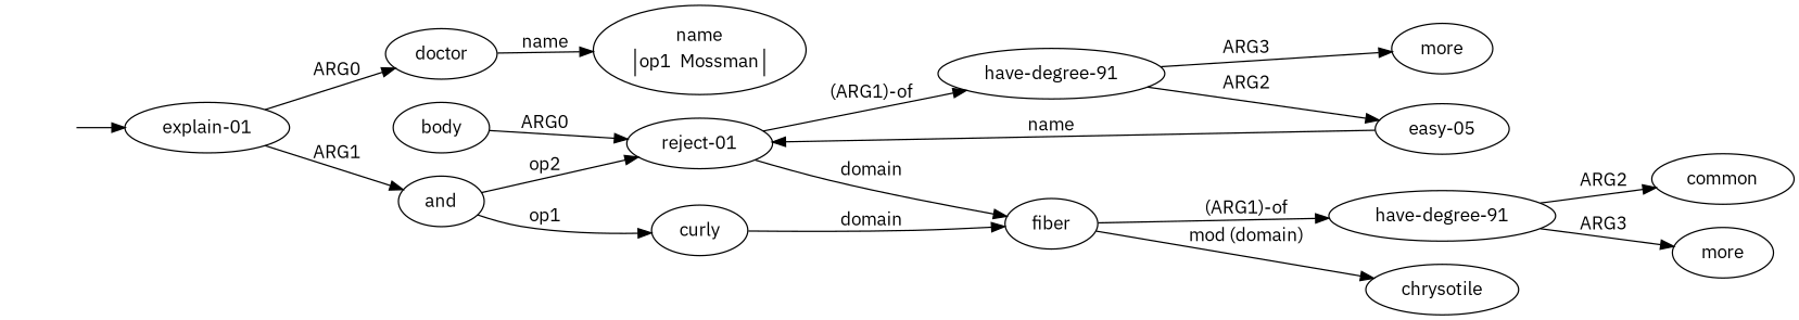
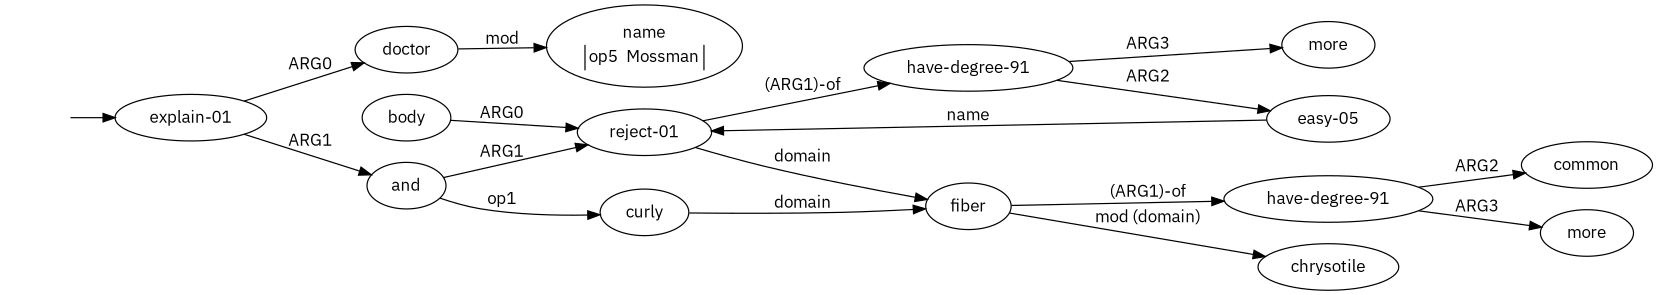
  digraph {
    fontname="IBM Plex Sans"
    rankdir=LR
    node [fontname="IBM Plex Sans"]
    edge [fontname="IBM Plex Sans"]
    top [style=invis]
    n2 [label=<<table align="center" border="0" cellspacing="0"><tr><td colspan="2">explain-01</td></tr></table>>]
    n3 [label=<<table align="center" border="0" cellspacing="0"><tr><td colspan="2">doctor</td></tr></table>>]
    n4 [label=<<table align="center" border="0" cellspacing="0"><tr><td colspan="2">and</td></tr></table>>]
-   n5 [label=<<table align="center" border="0" cellspacing="0"><tr><td colspan="2">name</td></tr><tr><td sides="l" border="1" align="left">op1</td><td sides="r" border="1" align="left">Mossman</td></tr></table>>]
+   n5 [label=<<table align="center" border="0" cellspacing="0"><tr><td colspan="2">name</td></tr><tr><td sides="l" border="1" align="left">op5</td><td sides="r" border="1" align="left">Mossman</td></tr></table>>]
    n6 [label=<<table align="center" border="0" cellspacing="0"><tr><td colspan="2">curly</td></tr></table>>]
    n7 [label=<<table align="center" border="0" cellspacing="0"><tr><td colspan="2">reject-01</td></tr></table>>]
    n8 [label=<<table align="center" border="0" cellspacing="0"><tr><td colspan="2">fiber</td></tr></table>>]
    n9 [label=<<table align="center" border="0" cellspacing="0"><tr><td colspan="2">have-degree-91</td></tr></table>>]
    n10 [label=<<table align="center" border="0" cellspacing="0"><tr><td colspan="2">chrysotile</td></tr></table>>]
    n11 [label=<<table align="center" border="0" cellspacing="0"><tr><td colspan="2">have-degree-91</td></tr></table>>]
    n12 [label=<<table align="center" border="0" cellspacing="0"><tr><td colspan="2">common</td></tr></table>>]
    n13 [label=<<table align="center" border="0" cellspacing="0"><tr><td colspan="2">more</td></tr></table>>]
    n14 [label=<<table align="center" border="0" cellspacing="0"><tr><td colspan="2">body</td></tr></table>>]
    n15 [label=<<table align="center" border="0" cellspacing="0"><tr><td colspan="2">easy-05</td></tr></table>>]
    n16 [label=<<table align="center" border="0" cellspacing="0"><tr><td colspan="2">more</td></tr></table>>]
    top -> n2
    n2 -> n3 [label=ARG0]
    n2 -> n4 [label=ARG1]
-   n3 -> n5 [label=name]
+   n3 -> n5 [label=mod]
    n4 -> n6 [label=op1]
-   n4 -> n7 [label=op2]
+   n4 -> n7 [label=ARG1]
    n6 -> n8 [label=domain]
    n7 -> n8 [label=domain]
    n7 -> n9 [label="(ARG1)-of"]
    n8 -> n10 [label="mod (domain)"]
    n8 -> n11 [label="(ARG1)-of"]
    n9 -> n15 [label=ARG2]
    n9 -> n16 [label=ARG3]
    n11 -> n12 [label=ARG2]
    n11 -> n13 [label=ARG3]
    n14 -> n7 [label=ARG0]
    n15 -> n7 [label=name]
  }
